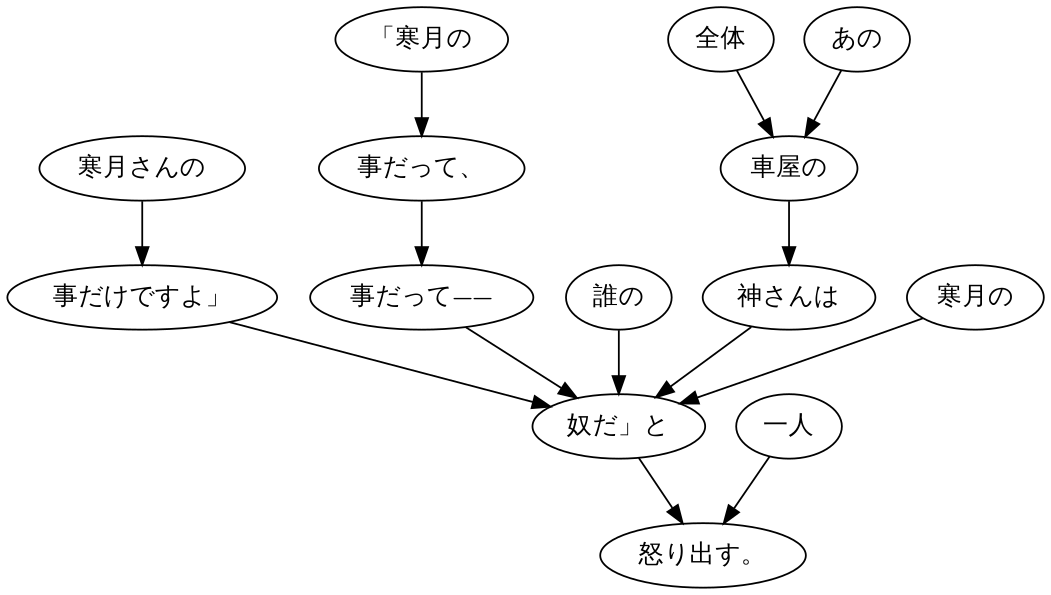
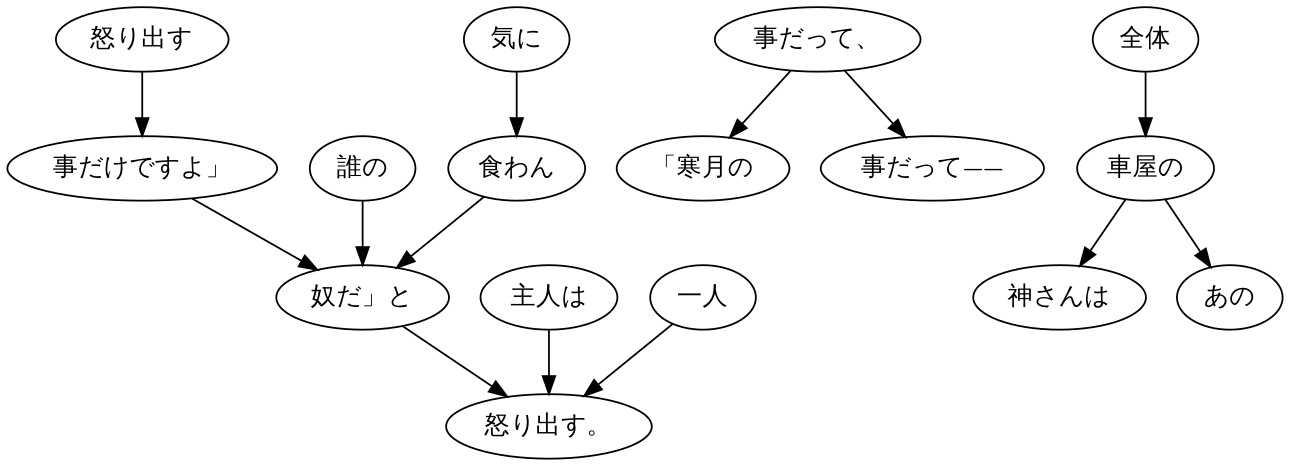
  digraph {
    fontname="Comic Neue"
    node [fontname="Comic Neue"]
    edge [fontname="Comic Neue"]
-   n1 [label="寒月さんの"]
+   n1 [label="怒り出す"]
    n2 [label="事だけですよ」"]
    n3 [label="奴だ」と"]
    n4 [label="怒り出す。"]
    n5 [label="「寒月の"]
    n6 [label="事だって、"]
    n7 [label="事だって——"]
    n8 [label="誰の"]
    n9 [label="全体"]
    n10 [label="車屋の"]
    n11 [label="神さんは"]
    n12 [label="あの"]
-   n14 [label="寒月の"]
+   n13 [label="気に"]
+   n14 [label="食わん"]
+   n15 [label="主人は"]
    n16 [label="一人"]
    n1 -> n2
    n2 -> n3
    n3 -> n4
-   n5 -> n6
+   n6 -> n5
    n6 -> n7
-   n7 -> n3
    n8 -> n3
    n9 -> n10
    n10 -> n11
-   n11 -> n3
-   n12 -> n10
+   n10 -> n12
+   n13 -> n14
    n14 -> n3
+   n15 -> n4
    n16 -> n4
  }
